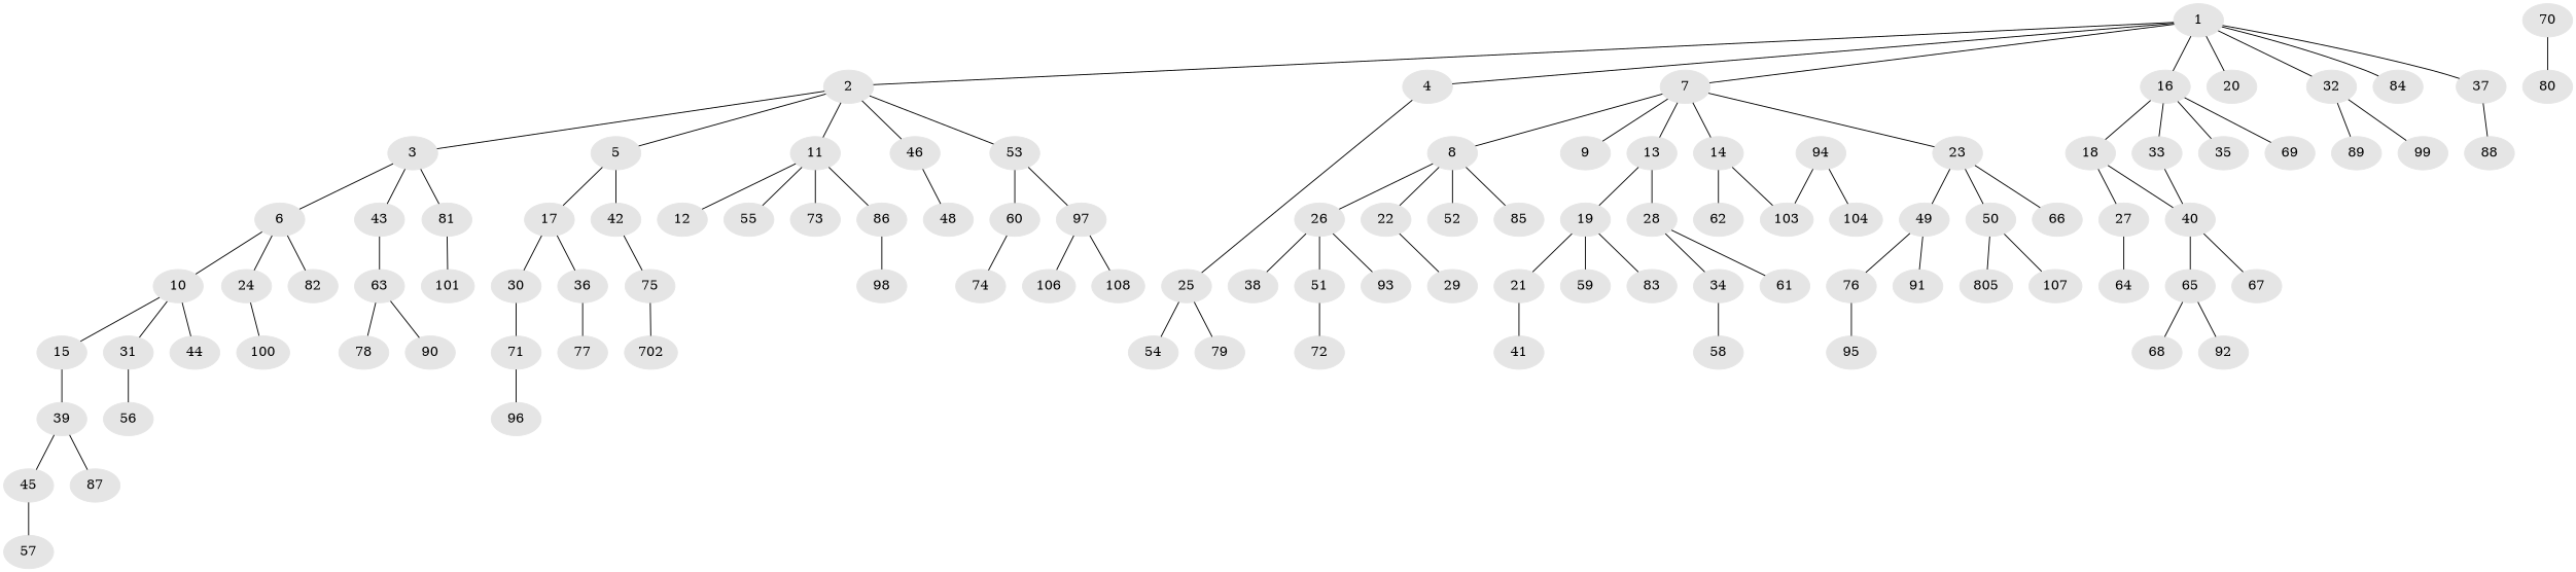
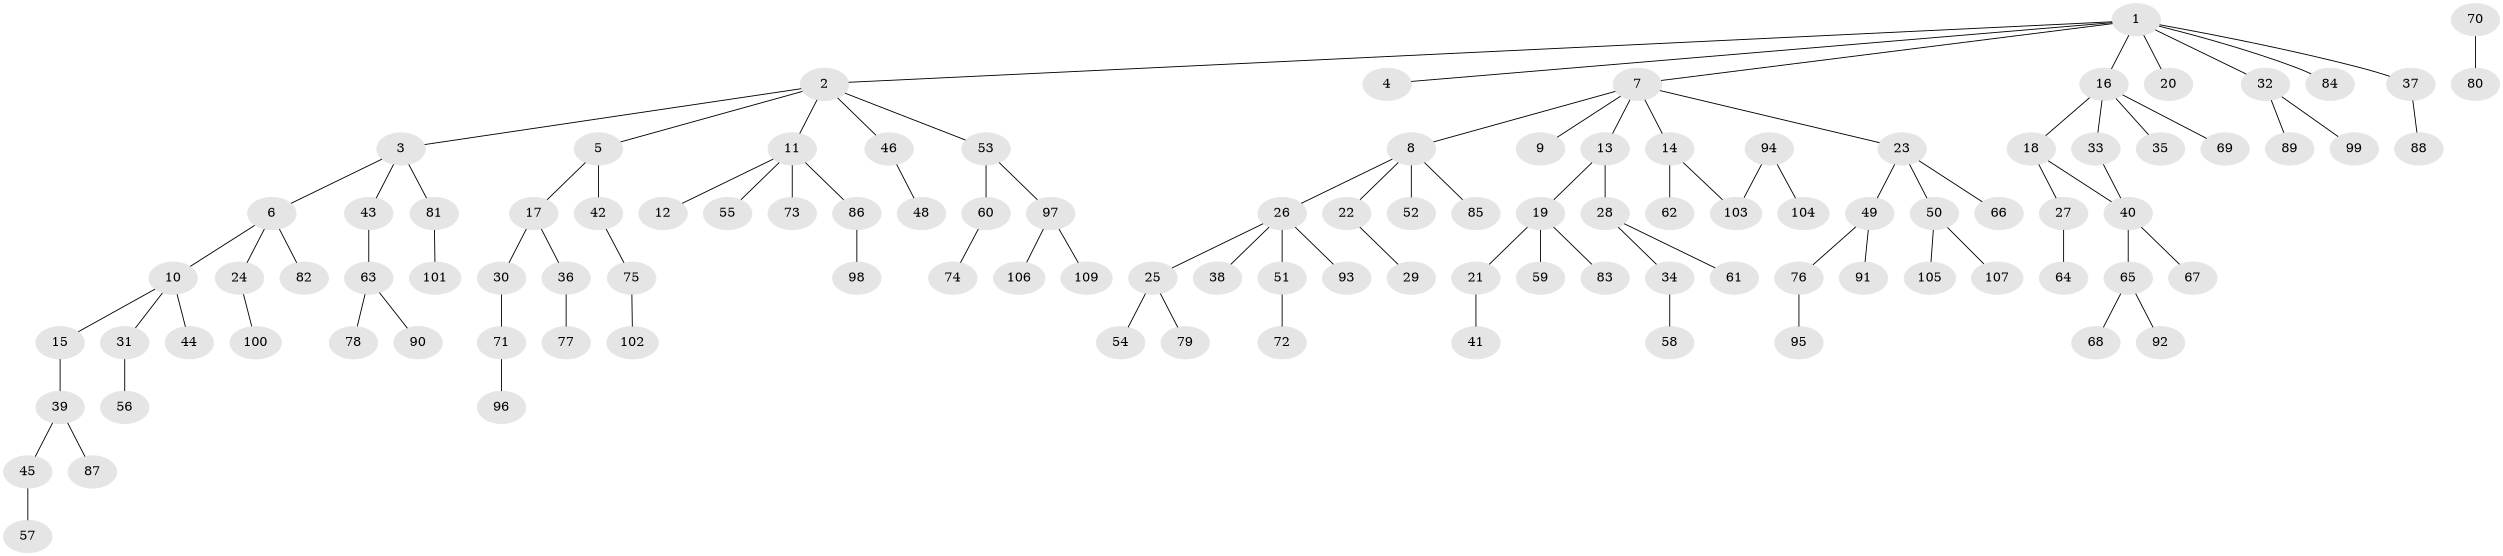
  graph {
    node [color=gray90 style=filled]
    1
    2
    4
    7
    16
    20
    32
    84
    37
    3
    5
    11
    46
    53
    25
    8
    9
    13
    14
    23
    18
    33
    35
    69
    89
    99
    6
    43
    81
    17
    42
    12
    55
    73
    86
    48
    60
    97
    10
    24
    82
    63
    101
    54
    79
    30
    36
    75
    15
    31
    44
    100
    22
    26
    52
    85
    19
    28
    62
    103
    49
    50
    66
    29
    38
    51
    93
    39
    56
    98
    21
    59
    83
    34
    61
    94
    104
    45
    87
    27
    40
    88
    71
    77
    64
    65
    67
    41
    76
    91
-   105 [label=805]
+   105
    107
    72
    58
    96
    70
    80
    57
    68
    92
-   102 [label=702]
+   102
    78
    90
    95
    74
    106
-   108
+   108 [label=109]
    1 -- 2
    1 -- 4
    1 -- 7
    1 -- 16
    1 -- 20
    1 -- 32
    1 -- 84
    1 -- 37
    2 -- 3
    2 -- 5
    2 -- 11
    2 -- 46
    2 -- 53
-   4 -- 25
+   26 -- 25
    7 -- 8
    7 -- 9
    7 -- 13
    7 -- 14
    7 -- 23
    16 -- 18
    16 -- 33
    16 -- 35
    16 -- 69
    32 -- 89
    32 -- 99
    37 -- 88
    3 -- 6
    3 -- 43
    3 -- 81
    5 -- 17
    5 -- 42
    11 -- 12
    11 -- 55
    11 -- 73
    11 -- 86
    46 -- 48
    53 -- 60
    53 -- 97
    25 -- 54
    25 -- 79
    8 -- 22
    8 -- 26
    8 -- 52
    8 -- 85
    13 -- 19
    13 -- 28
    14 -- 62
    14 -- 103
    23 -- 49
    23 -- 50
    23 -- 66
    18 -- 27
    18 -- 40
    33 -- 40
    6 -- 10
    6 -- 24
    6 -- 82
    43 -- 63
    81 -- 101
    17 -- 30
    17 -- 36
    42 -- 75
    86 -- 98
    60 -- 74
    97 -- 106
    97 -- 108
    10 -- 15
    10 -- 31
    10 -- 44
    24 -- 100
    63 -- 78
    63 -- 90
    30 -- 71
    36 -- 77
    75 -- 102
    15 -- 39
    31 -- 56
    22 -- 29
    26 -- 38
    26 -- 51
    26 -- 93
    19 -- 21
    19 -- 59
    19 -- 83
    28 -- 34
    28 -- 61
    49 -- 76
    49 -- 91
    50 -- 105
    50 -- 107
    51 -- 72
    39 -- 45
    39 -- 87
    21 -- 41
    34 -- 58
    94 -- 103
    94 -- 104
    45 -- 57
    27 -- 64
    40 -- 65
    40 -- 67
    71 -- 96
    65 -- 68
    65 -- 92
    76 -- 95
    70 -- 80
  }
